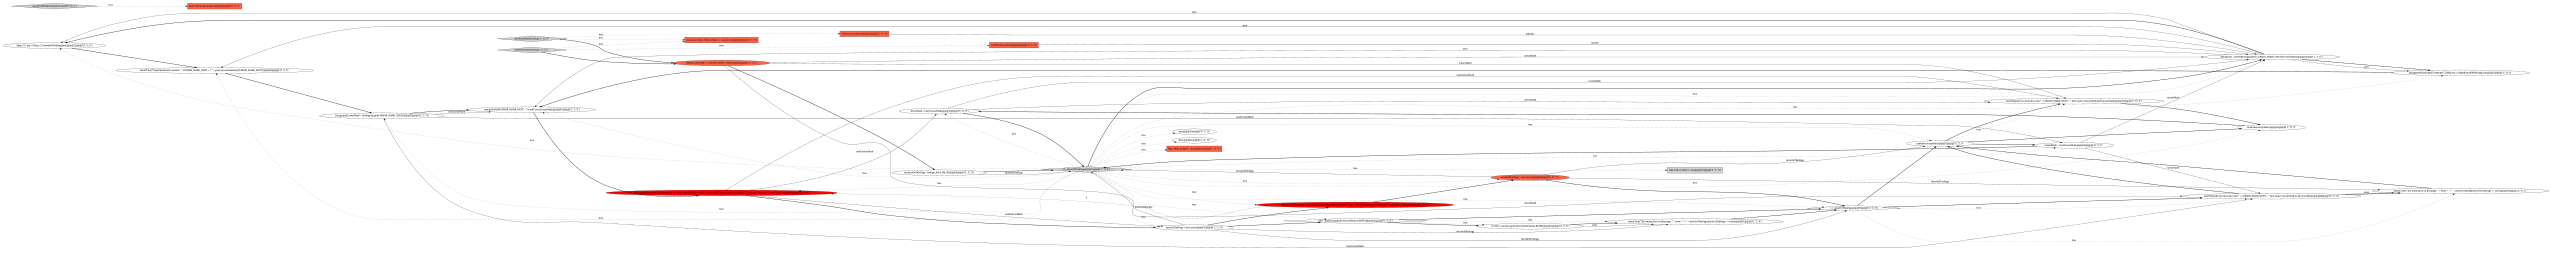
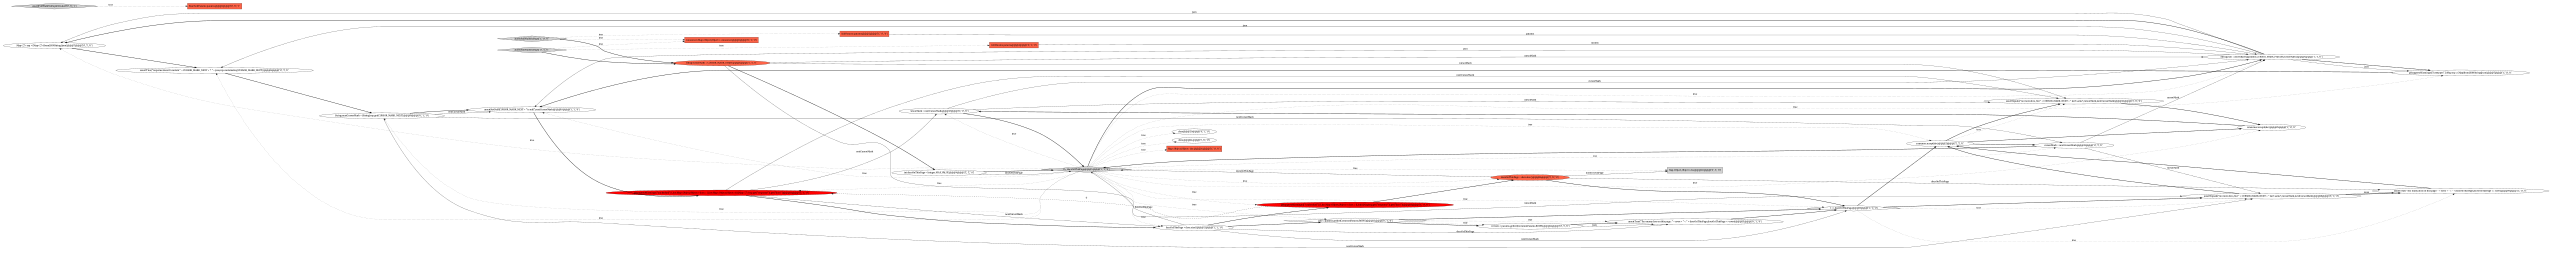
  digraph {
    fontname=Merriweather
    rankdir=LR
    node [fillcolor=white fontname=Merriweather shape=ellipse style=filled]
    edge [fontname=Merriweather style=bold]
    n1 [label="Map<?,?> rsp = (Map<?,?>)fromJSONString(json)@@@7@@@['0', '1', '0']"]
    n2 [label="assertTrue(\"response doesn't contain \" + CURSOR_MARK_NEXT + \": \" + json,rsp.containsKey(CURSOR_MARK_NEXT))@@@8@@@['0', '1', '0']"]
    n3 [label="String nextCursorMark = (String)rsp.get(CURSOR_MARK_NEXT)@@@9@@@['0', '1', '0']"]
    n4 [label="docs@@@20@@@['0', '1', '0']"]
    n5 [fillcolor=tomato label="final SolrParams params@@@2@@@['0', '0', '1']" shape=box]
    n6 [label="String json = assertJQ(req(params,CURSOR_MARK_PARAM,cursorMark))@@@6@@@['1', '1', '0']"]
    n7 [label="assertNotNull(CURSOR_MARK_NEXT + \" is null\",nextCursorMark)@@@10@@@['1', '1', '0']"]
    n8 [label="@SuppressWarnings({\"rawtypes\"}) Map rsp = (Map)fromJSONString(json)@@@7@@@['1', '0', '0']"]
    n9 [fillcolor=red label="@SuppressWarnings(\"unchecked\") List<Map<Object,Object>> docs = (List<Map<Object,Object>>)(((Map<?,?>)rsp.get(\"response\")).get(\"docs\"))@@@11@@@['1', '1', '0']"]
    n10 [fillcolor=lightgray label="0 < docsOnThisPage@@@5@@@['1', '1', '0']" shape=diamond]
    n11 [label="cursorMark = nextCursorMark@@@23@@@['0', '1', '0']"]
    n12 [fillcolor=tomato label="Map<Object,Object> doc@@@24@@@['1', '0', '0']" shape=box]
    n13 [label="null != params.getInt(CommonParams.ROWS)@@@13@@@['0', '1', '0']" shape=diamond]
    n14 [fillcolor=lightgray label="Map<Object,Object> doc@@@20@@@['0', '1', '0']" shape=box]
    n15 [label="consumer.accept(doc)@@@25@@@['1', '0', '0']"]
    n16 [label="cursorMark = nextCursorMark@@@27@@@['1', '0', '0']"]
    n17 [label="consumer.accept(doc)@@@21@@@['1', '1', '0']"]
    n18 [fillcolor=tomato label="docsOnThisPage = docs.size()@@@16@@@['1', '0', '0']"]
    n19 [label="docs@@@24@@@['1', '0', '0']"]
    n20 [fillcolor=red label="@SuppressWarnings({\"unchecked\"}) List<Map<Object,Object>> docs = (List)(((Map)rsp.get(\"response\")).get(\"docs\"))@@@13@@@['1', '0', '0']"]
    n21 [label="docsOnThisPage = docs.size()@@@12@@@['1', '1', '0']"]
    n22 [label="0 == docsOnThisPage@@@17@@@['1', '1', '0']" shape=diamond]
    n23 [label="assertEquals(\"no more docs, but \" + CURSOR_MARK_NEXT + \" isn't same\",cursorMark,nextCursorMark)@@@18@@@['1', '1', '0']"]
    n24 [label="assertTrue(\"Too many docs on this page: \" + rows + \" < \" + docsOnThisPage,docsOnThisPage <= rows)@@@15@@@['0', '1', '0']"]
    n25 [label="int rows = params.getInt(CommonParams.ROWS)@@@14@@@['0', '1', '0']"]
    n26 [label="assertEquals(\"no more docs, but \" + CURSOR_MARK_NEXT + \" isn't same\",cursorMark,nextCursorMark)@@@22@@@['1', '0', '0']"]
    n27 [label="assertTrue(\"Too many docs on this page: \" + rows + \" < \" + docsOnThisPage,docsOnThisPage <= rows)@@@19@@@['1', '0', '0']"]
    n28 [label="int docsOnThisPage = Integer.MAX_VALUE@@@4@@@['1', '1', '0']"]
    n29 [fillcolor=lightgray label="assertFullWalkNoDups['1', '0', '0']" shape=diamond]
    n30 [fillcolor=tomato label="SolrParams params@@@2@@@['1', '0', '0']" shape=box]
    n31 [fillcolor=tomato label="Consumer<Map<Object,Object>> consumer@@@2@@@['1', '1', '0']" shape=box]
    n32 [fillcolor=tomato label="String cursorMark = CURSOR_MARK_START@@@3@@@['1', '1', '0']"]
    n33 [fillcolor=lightgray label="assertFullWalkNoDupsElevated['0', '0', '1']" shape=diamond]
    n34 [fillcolor=lightgray label="assertFullWalkNoDups['0', '1', '0']" shape=diamond]
    n35 [fillcolor=tomato label="SolrParams params@@@2@@@['0', '1', '0']" shape=box]
    n1 -> n2
    n2 -> n3
    n3 -> n7 [label=nextCursorMark style=solid]
    n3 -> n7
    n3 -> n11 [label=nextCursorMark style=solid]
    n3 -> n23 [label=nextCursorMark style=solid]
    n6 -> n1
    n6 -> n1 [label=json style=solid]
    n6 -> n2 [label=json style=solid]
    n6 -> n7 [label=json style=solid]
    n6 -> n8
    n6 -> n8 [label=json style=solid]
    n7 -> n9
    n8 -> n7
    n9 -> n16 [label=nextCursorMark style=solid]
    n9 -> n21 [label=nextCursorMark style=solid]
    n9 -> n21
    n9 -> n26 [label=nextCursorMark style=solid]
    n10 -> n1 [label=true style=dotted]
    n10 -> n2 [label=true style=dotted]
    n10 -> n3 [label=true style=dotted]
    n10 -> n4 [label=true style=dotted]
    n10 -> n6 [label=true style=dotted]
    n10 -> n6
    n10 -> n7 [label=true style=dotted]
    n10 -> n8 [label=true style=dotted]
    n10 -> n9 [label=true style=dotted]
    n10 -> n11 [label=true style=dotted]
    n10 -> n12 [label=true style=dotted]
    n10 -> n13 [label=true style=dotted]
    n10 -> n14 [label=true style=dotted]
    n10 -> n15 [label=true style=dotted]
    n10 -> n16 [label=true style=dotted]
    n10 -> n17 [label=true style=dotted]
    n10 -> n18 [label=true style=dotted]
    n10 -> n19 [label=true style=dotted]
    n10 -> n20 [label=true style=dotted]
    n10 -> n21 [label=true style=dotted]
    n10 -> n22 [label=true style=dotted]
    n11 -> n6 [label=cursorMark style=solid]
    n11 -> n10
    n11 -> n23 [label=cursorMark style=solid]
    n13 -> n22
    n13 -> n24 [label=true style=dotted]
    n13 -> n25 [label=true style=dotted]
    n13 -> n25
    n15 -> n16
    n16 -> n6 [label=cursorMark style=solid]
    n16 -> n10
    n16 -> n26 [label=cursorMark style=solid]
    n17 -> n11
    n17 -> n15
    n17 -> n26
    n17 -> n26 [label=true style=dotted]
    n18 -> n10 [label=docsOnThisPage style=solid]
-   n18 -> n17 [label=docsOnThisPage style=solid]
+   n18 -> n14 [label=docsOnThisPage style=solid]
    n18 -> n22
    n18 -> n27 [label=docsOnThisPage style=solid]
    n20 -> n9 [label=0 style=dashed]
    n20 -> n18
    n21 -> n10 [label=docsOnThisPage style=solid]
    n21 -> n13
    n21 -> n20
-   n21 -> n22 [label=docsOnThisPage style=solid]
+   n21 -> n22 [label=nextCursorMark style=solid]
    n21 -> n24 [label=docsOnThisPage style=solid]
    n22 -> n17
    n22 -> n23 [label=true style=dotted]
    n22 -> n23
    n22 -> n27 [label=true style=dotted]
    n23 -> n17
    n23 -> n27 [label=rows style=solid]
    n23 -> n27
    n24 -> n22
    n25 -> n24 [label=rows style=solid]
    n25 -> n24
    n26 -> n15
    n27 -> n17
    n28 -> n10 [label=docsOnThisPage style=solid]
    n28 -> n10
    n29 -> n30 [label=true style=dotted]
    n29 -> n31 [label=true style=dotted]
    n29 -> n32
    n30 -> n6 [label=params style=solid]
    n32 -> n6 [label=cursorMark style=solid]
    n32 -> n23 [label=cursorMark style=solid]
    n32 -> n26 [label=cursorMark style=solid]
    n32 -> n28
    n33 -> n5 [label=true style=dotted]
    n34 -> n31 [label=true style=dotted]
    n34 -> n32
    n34 -> n35 [label=true style=dotted]
    n35 -> n6 [label=params style=solid]
  }
